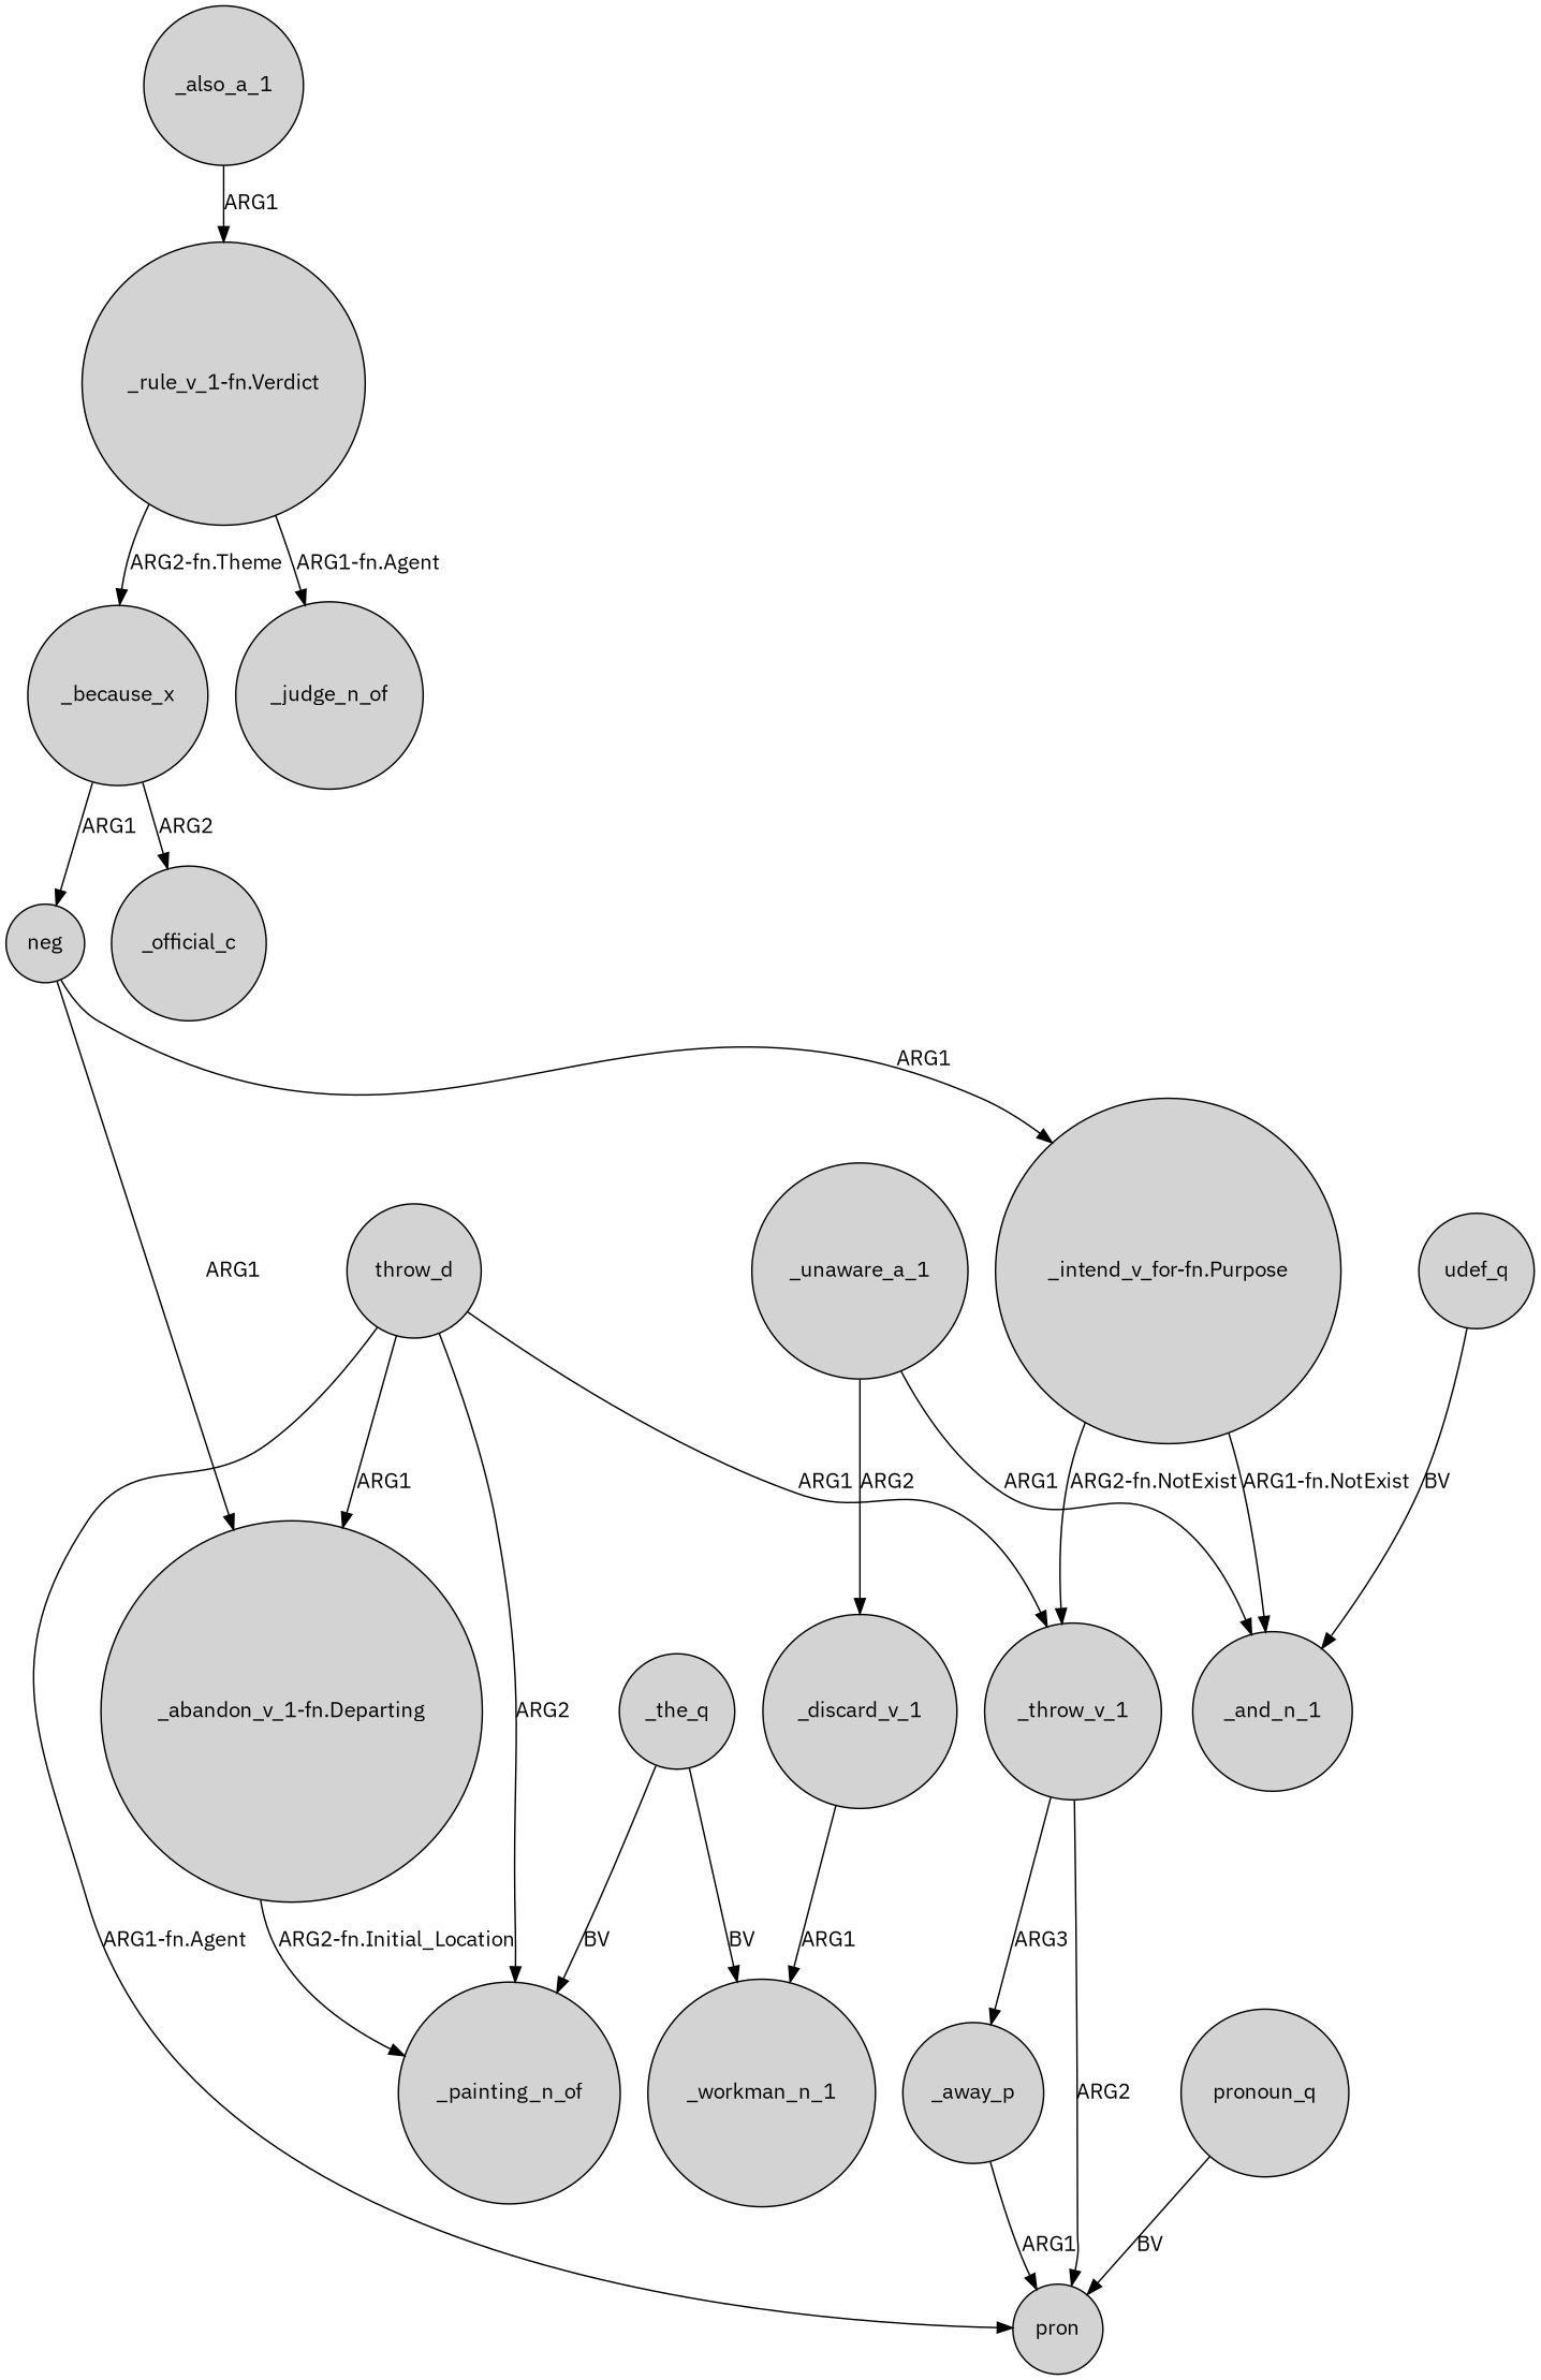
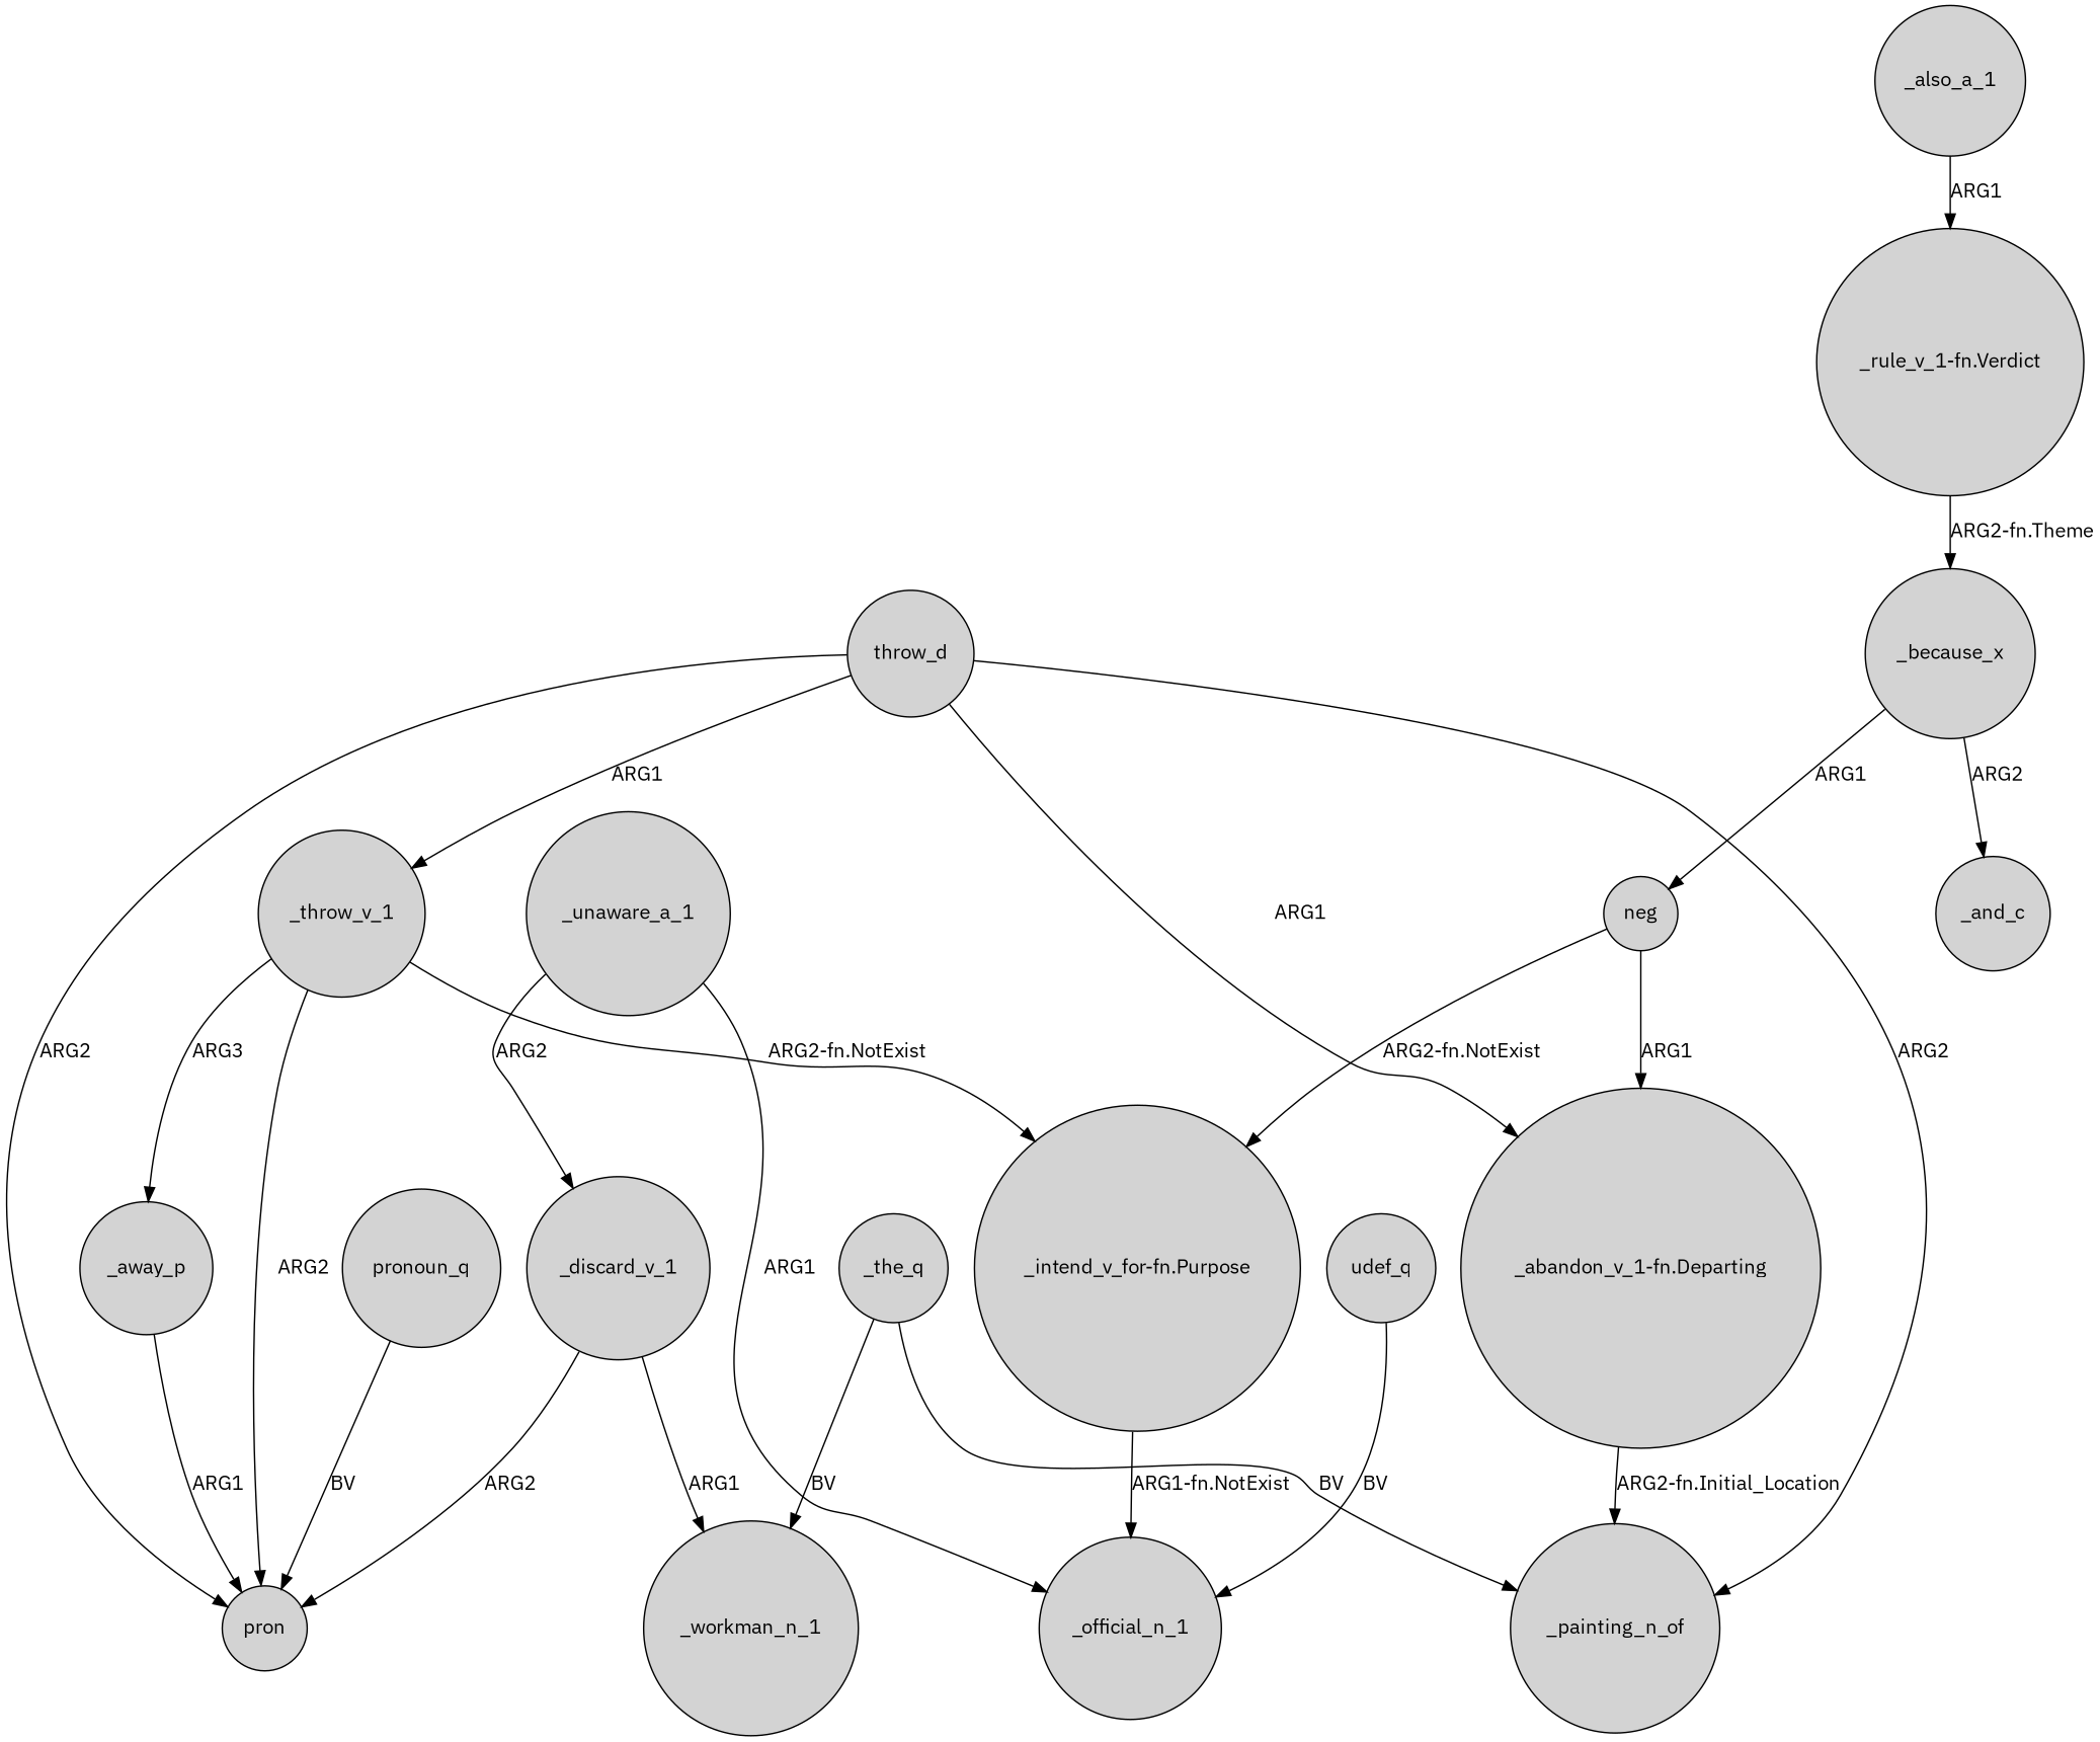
  digraph {
    fontname="IBM Plex Sans"
    node [fontname="IBM Plex Sans" shape=circle style=filled]
    edge [fontname="IBM Plex Sans"]
    _discard_v_1
    _workman_n_1
    pron
    "_intend_v_for-fn.Purpose"
-   _official_n_1 [label=_and_n_1]
+   _official_n_1
    _throw_v_1
    _away_p
    "_rule_v_1-fn.Verdict"
-   _judge_n_of
    _because_x
    neg
-   _and_c [label=_official_c]
+   _and_c
    "_abandon_v_1-fn.Departing"
    _painting_n_of
    n15 [label=throw_d]
    _unaware_a_1
    pronoun_q
    udef_q
    _the_q
    _also_a_1
    _discard_v_1 -> _workman_n_1 [label=ARG1]
+   _discard_v_1 -> pron [label=ARG2]
    "_intend_v_for-fn.Purpose" -> _official_n_1 [label="ARG1-fn.NotExist"]
-   "_intend_v_for-fn.Purpose" -> _throw_v_1 [label="ARG2-fn.NotExist"]
+   _throw_v_1 -> "_intend_v_for-fn.Purpose" [label="ARG2-fn.NotExist"]
    _throw_v_1 -> pron [label=ARG2]
    _throw_v_1 -> _away_p [label=ARG3]
    _away_p -> pron [label=ARG1]
-   "_rule_v_1-fn.Verdict" -> _judge_n_of [label="ARG1-fn.Agent"]
    "_rule_v_1-fn.Verdict" -> _because_x [label="ARG2-fn.Theme"]
    _because_x -> neg [label=ARG1]
    _because_x -> _and_c [label=ARG2]
-   neg -> "_intend_v_for-fn.Purpose" [label=ARG1]
+   neg -> "_intend_v_for-fn.Purpose" [label="ARG2-fn.NotExist"]
    neg -> "_abandon_v_1-fn.Departing" [label=ARG1]
    "_abandon_v_1-fn.Departing" -> _painting_n_of [label="ARG2-fn.Initial_Location"]
-   n15 -> pron [label="ARG1-fn.Agent"]
+   n15 -> pron [label=ARG2]
    n15 -> _throw_v_1 [label=ARG1]
    n15 -> "_abandon_v_1-fn.Departing" [label=ARG1]
    n15 -> _painting_n_of [label=ARG2]
    _unaware_a_1 -> _discard_v_1 [label=ARG2]
    _unaware_a_1 -> _official_n_1 [label=ARG1]
    pronoun_q -> pron [label=BV]
    udef_q -> _official_n_1 [label=BV]
    _the_q -> _workman_n_1 [label=BV]
    _the_q -> _painting_n_of [label=BV]
    _also_a_1 -> "_rule_v_1-fn.Verdict" [label=ARG1]
  }
